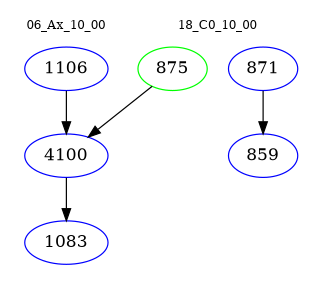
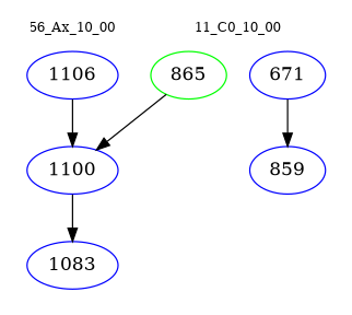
  digraph {
    node [color=blue]
    edge [color=black]
    n1 [label=1106]
-   n2 [label=4100]
+   n2 [label=1100]
    n3 [label=1083]
-   n4 [color=green label=875]
-   n5 [label=871]
+   n4 [color=green label=865]
+   n5 [label=671]
    n6 [label=859]
    subgraph cluster_1 {
      color=white
      fontsize=10
-     label="06_Ax_10_00"
+     label="56_Ax_10_00"
      n1
      n2
      n3
    }
    subgraph cluster_2 {
      color=white
      fontsize=10
-     label="18_C0_10_00"
+     label="11_C0_10_00"
      n4
      n5
      n6
    }
    n1 -> n2
    n2 -> n3
    n4 -> n2
    n5 -> n6
  }
